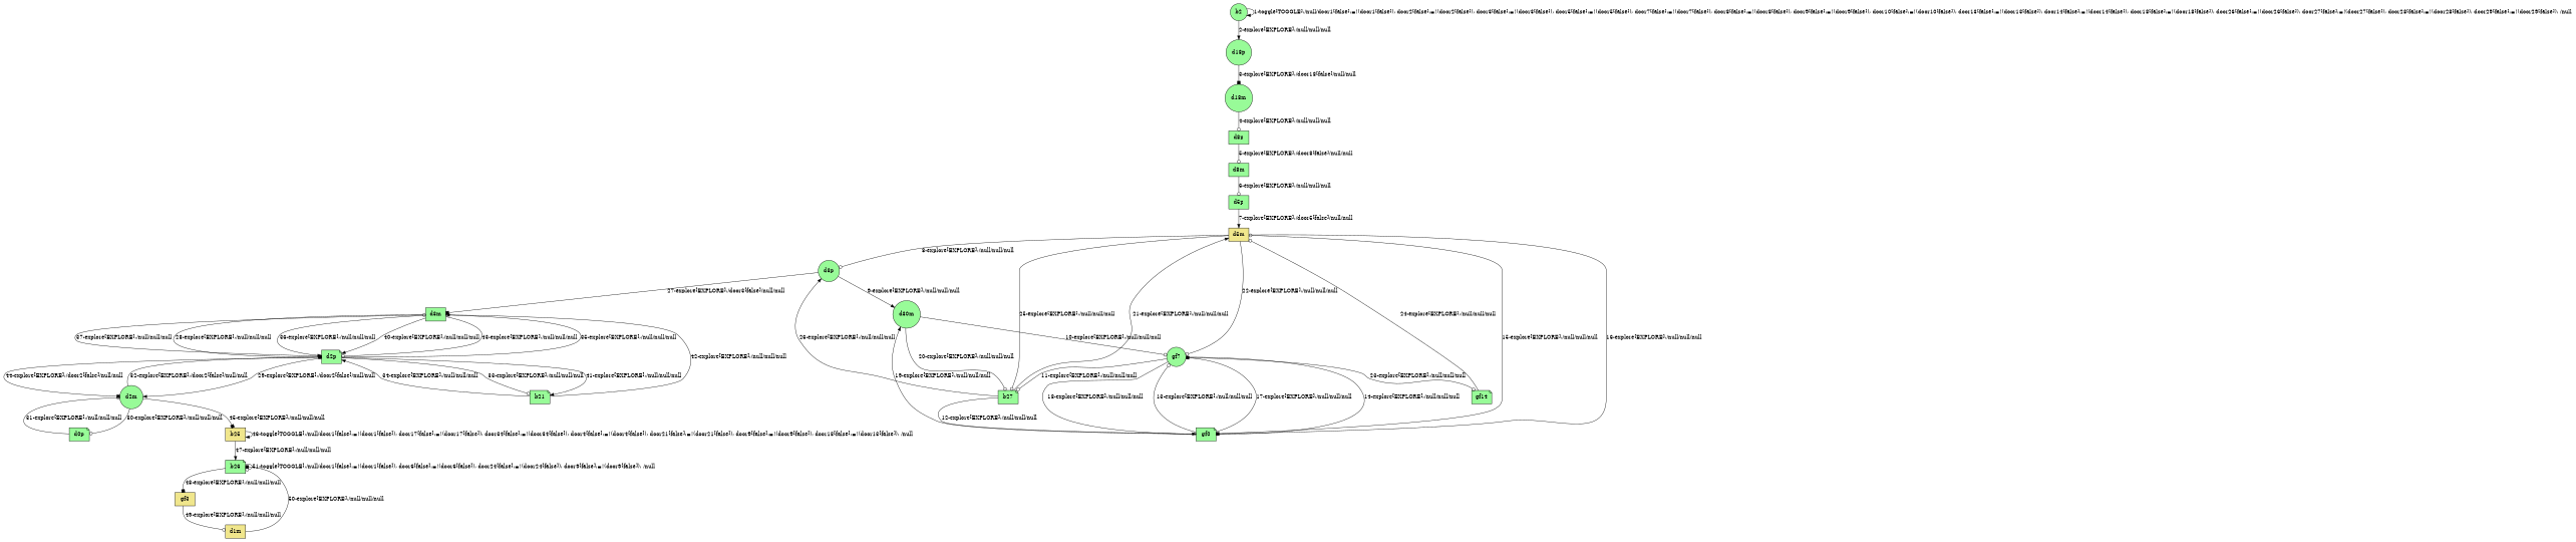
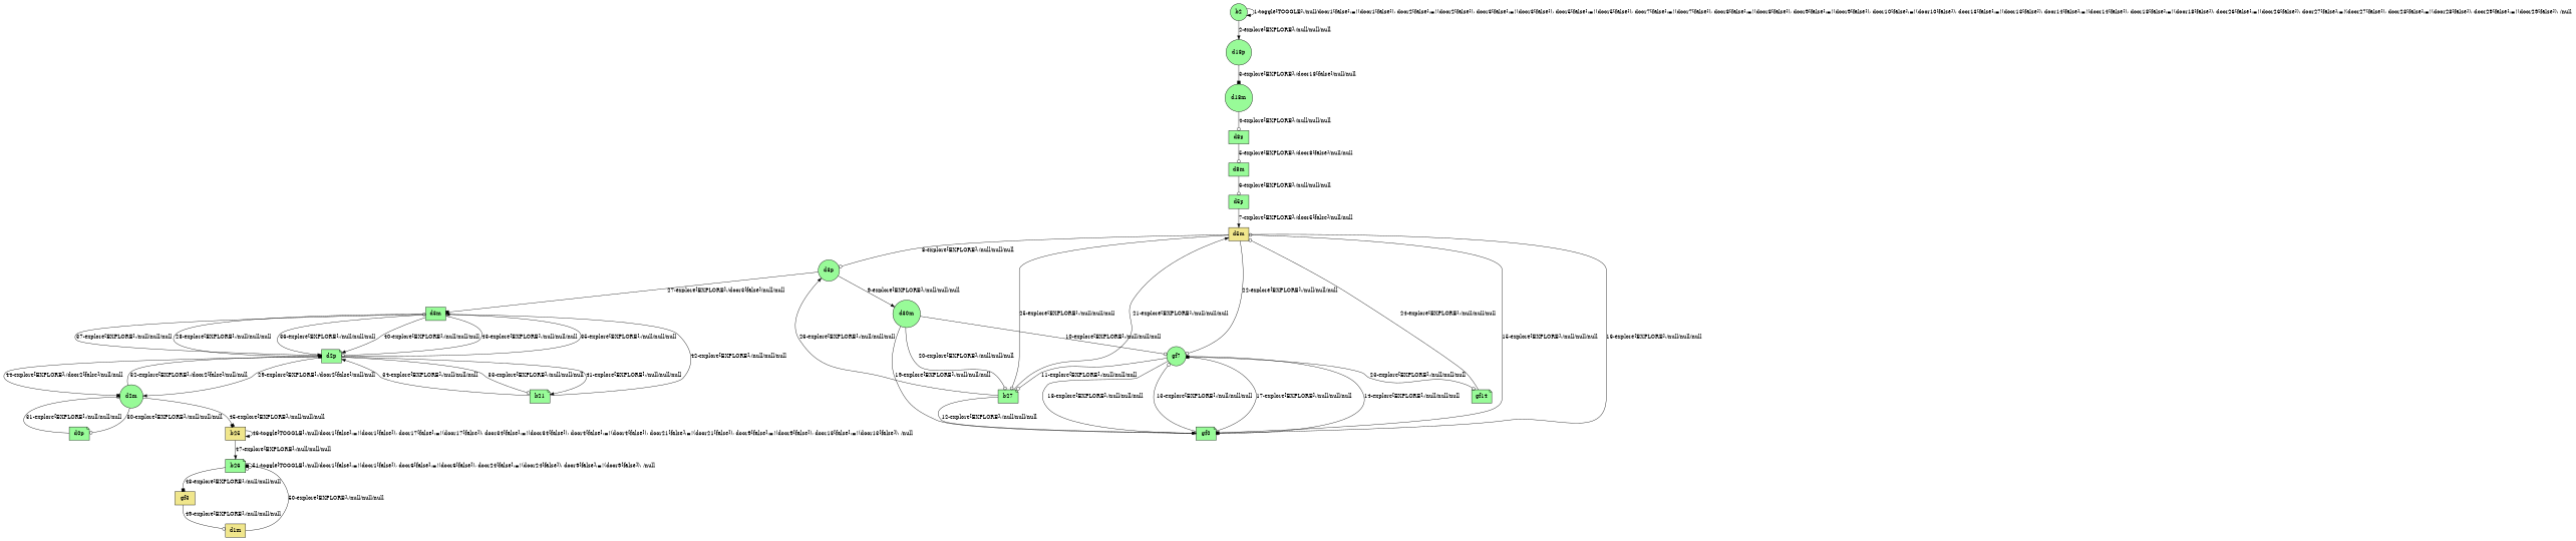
  digraph {
    node [fillcolor=palegreen shape=box style=filled]
    edge [arrowhead=odot]
    b2 [shape=circle]
    d18p [shape=circle]
    d18m [shape=circle]
    d8p
    d8m
    d5p
    d5m [fillcolor=khaki]
    d3p [shape=circle]
    gf7 [shape=circle]
    b27 [shape=note]
    gf0 [shape=note]
    n12 [label=d30m shape=circle]
    d3m
    gf14 [shape=note]
    d2p [shape=note]
    d2m [shape=circle]
    b21 [shape=note]
    d0p [shape=note]
    b25 [fillcolor=khaki]
    b26 [shape=note]
    gf3 [fillcolor=khaki]
    d1m [fillcolor=khaki]
    b2 -> b2 [arrowhead=normal label="1-toggle[TOGGLE];/null/door1[false]:=!(door1[false]); door2[false]:=!(door2[false]); door3[false]:=!(door3[false]); door5[false]:=!(door5[false]); door7[false]:=!(door7[false]); door8[false]:=!(door8[false]); door9[false]:=!(door9[false]); door10[false]:=!(door10[false]); door13[false]:=!(door13[false]); door14[false]:=!(door14[false]); door18[false]:=!(door18[false]); door26[false]:=!(door26[false]); door27[false]:=!(door27[false]); door28[false]:=!(door28[false]); door29[false]:=!(door29[false]); /null"]
    b2 -> d18p [arrowhead=normal label="2-explore[EXPLORE];/null/null/null"]
    d18p -> d18m [arrowhead=box label="3-explore[EXPLORE];/door18[false]/null/null"]
    d18m -> d8p [label="4-explore[EXPLORE];/null/null/null"]
    d8p -> d8m [label="5-explore[EXPLORE];/door8[false]/null/null"]
    d8m -> d5p [label="6-explore[EXPLORE];/null/null/null"]
    d5p -> d5m [arrowhead=normal label="7-explore[EXPLORE];/door5[false]/null/null"]
    d5m -> d3p [label="8-explore[EXPLORE];/null/null/null"]
    d5m -> gf7 [label="22-explore[EXPLORE];/null/null/null"]
    d5m -> b27 [label="25-explore[EXPLORE];/null/null/null"]
    d5m -> gf0 [arrowhead=box label="16-explore[EXPLORE];/null/null/null"]
    d3p -> n12 [arrowhead=normal label="9-explore[EXPLORE];/null/null/null"]
    d3p -> d3m [arrowhead=box label="27-explore[EXPLORE];/door3[false]/null/null"]
    gf7 -> b27 [label="11-explore[EXPLORE];/null/null/null"]
    gf7 -> gf0 [label="14-explore[EXPLORE];/null/null/null"]
    gf7 -> gf0 [label="18-explore[EXPLORE];/null/null/null"]
    gf7 -> gf14 [label="23-explore[EXPLORE];/null/null/null"]
    b27 -> d5m [arrowhead=normal label="21-explore[EXPLORE];/null/null/null"]
    b27 -> d3p [arrowhead=normal label="26-explore[EXPLORE];/null/null/null"]
    b27 -> gf0 [arrowhead=normal label="12-explore[EXPLORE];/null/null/null"]
    gf0 -> d5m [label="15-explore[EXPLORE];/null/null/null"]
    gf0 -> gf7 [label="13-explore[EXPLORE];/null/null/null"]
    gf0 -> gf7 [arrowhead=box label="17-explore[EXPLORE];/null/null/null"]
-   gf0 -> n12 [arrowhead=normal label="19-explore[EXPLORE];/null/null/null"]
+   n12 -> gf0 [arrowhead=normal label="19-explore[EXPLORE];/null/null/null"]
    n12 -> gf7 [label="10-explore[EXPLORE];/null/null/null"]
    n12 -> b27 [label="20-explore[EXPLORE];/null/null/null"]
    d3m -> d2p [arrowhead=box label="28-explore[EXPLORE];/null/null/null"]
    d3m -> d2p [arrowhead=normal label="36-explore[EXPLORE];/null/null/null"]
    d3m -> d2p [arrowhead=normal label="40-explore[EXPLORE];/null/null/null"]
    d3m -> d2p [label="43-explore[EXPLORE];/null/null/null"]
    gf14 -> d5m [label="24-explore[EXPLORE];/null/null/null"]
    d2p -> d3m [arrowhead=normal label="35-explore[EXPLORE];/null/null/null"]
    d2p -> d3m [label="37-explore[EXPLORE];/null/null/null"]
    d2p -> d2m [arrowhead=normal label="29-explore[EXPLORE];/door2[false]/null/null"]
    d2p -> d2m [arrowhead=box label="44-explore[EXPLORE];/door2[false]/null/null"]
    d2p -> b21 [label="33-explore[EXPLORE];/null/null/null"]
    d2p -> b21 [arrowhead=normal label="41-explore[EXPLORE];/null/null/null"]
    d2m -> d2p [arrowhead=box label="32-explore[EXPLORE];/door2[false]/null/null"]
    d2m -> d0p [label="30-explore[EXPLORE];/null/null/null"]
    d2m -> b25 [arrowhead=box label="45-explore[EXPLORE];/null/null/null"]
    b21 -> d3m [label="42-explore[EXPLORE];/null/null/null"]
    b21 -> d2p [arrowhead=normal label="34-explore[EXPLORE];/null/null/null"]
    d0p -> d2m [label="31-explore[EXPLORE];/null/null/null"]
    b25 -> b25 [arrowhead=normal label="46-toggle[TOGGLE];/null/door1[false]:=!(door1[false]); door17[false]:=!(door17[false]); door34[false]:=!(door34[false]); door4[false]:=!(door4[false]); door21[false]:=!(door21[false]); door9[false]:=!(door9[false]); door13[false]:=!(door13[false]); /null"]
    b25 -> b26 [arrowhead=normal label="47-explore[EXPLORE];/null/null/null"]
    b26 -> b26 [label="51-toggle[TOGGLE];/null/door1[false]:=!(door1[false]); door6[false]:=!(door6[false]); door24[false]:=!(door24[false]); door9[false]:=!(door9[false]); /null"]
    b26 -> gf3 [arrowhead=box label="48-explore[EXPLORE];/null/null/null"]
    gf3 -> d1m [label="49-explore[EXPLORE];/null/null/null"]
    d1m -> b26 [arrowhead=box label="50-explore[EXPLORE];/null/null/null"]
  }
